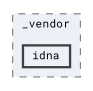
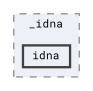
  digraph {
    compound=true
    rankdir=LR
    fontname="Roboto Mono"
    n1 [color=grey25 fillcolor="#edf0f7" fontname="Roboto Mono" fontsize=10 height=0.2 label=idna shape=box style="filled,bold" width=0.4]
    subgraph cluster_1 {
      bgcolor="#edf0f7"
      fontsize=10
-     label=_vendor
+     label=_idna
      pencolor=grey50
      style="filled,dashed"
      n1
    }
  }
